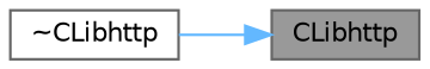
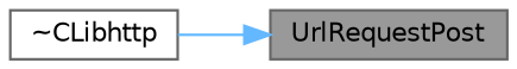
  digraph {
    rankdir=RL
    node [fontname=Helvetica fontsize=10 shape=box style=filled]
-   n1 [color=gray40 fillcolor=grey60 fontcolor=black height=0.2 label=CLibhttp width=0.4]
+   n1 [color=gray40 fillcolor=grey60 fontcolor=black height=0.2 label=UrlRequestPost width=0.4]
    n2 [color=grey40 fillcolor=white height=0.2 label="~CLibhttp" width=0.4]
    n1 -> n2 [color=steelblue1 dir=back fontname=Helvetica fontsize=10 labelfontname=Helvetica labelfontsize=10 style=solid]
  }
